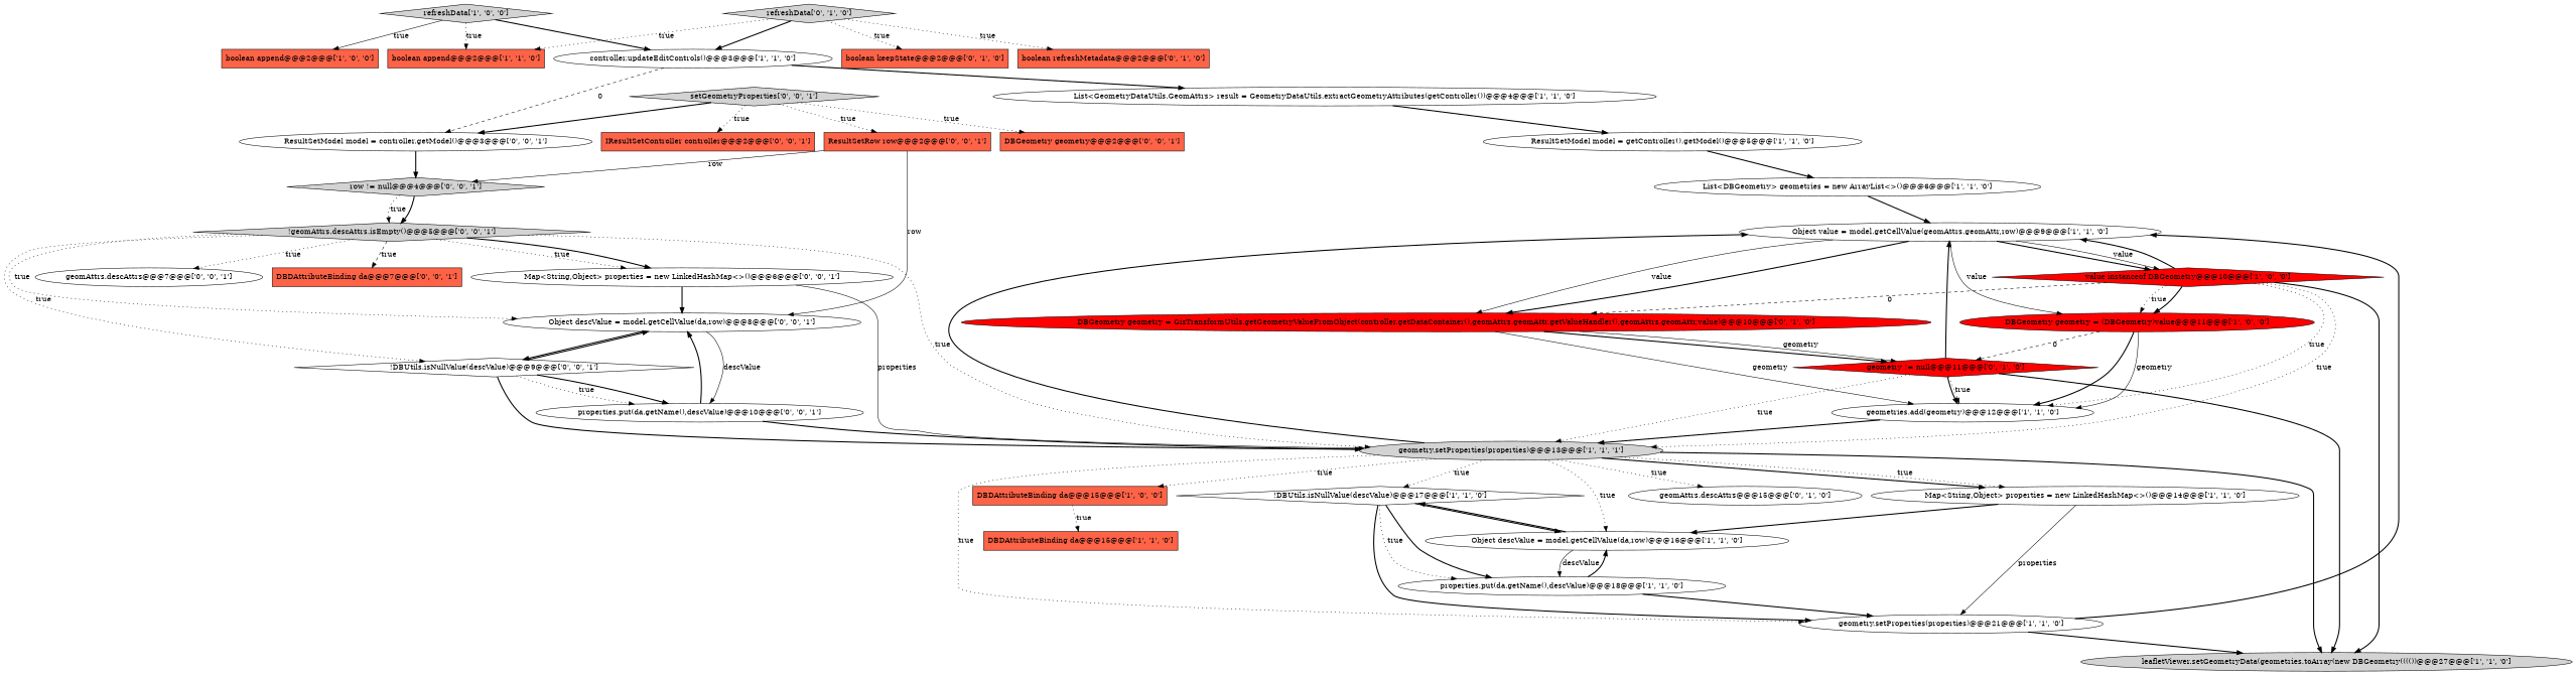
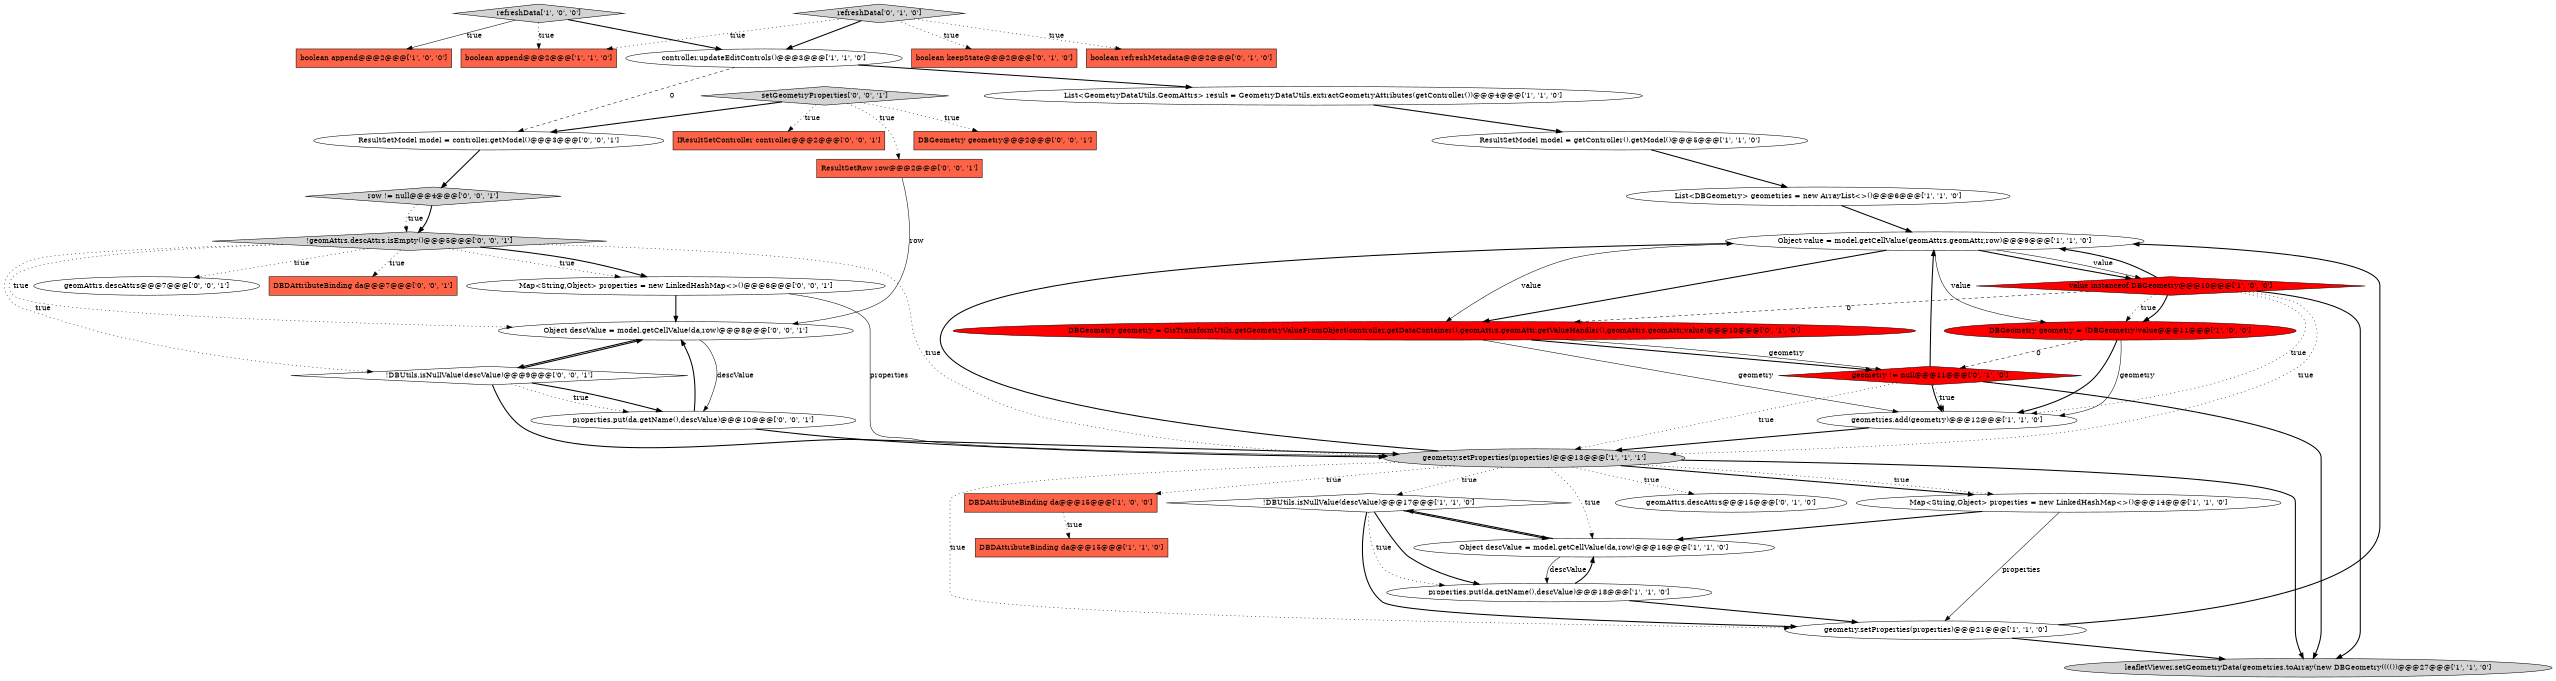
  digraph {
    node [fillcolor=white shape=ellipse style=filled]
    edge [style=bold]
    n1 [label="List<DBGeometry> geometries = new ArrayList<>()@@@6@@@['1', '1', '0']"]
    n2 [label="Object value = model.getCellValue(geomAttrs.geomAttr,row)@@@9@@@['1', '1', '0']"]
    n3 [fillcolor=red label="DBGeometry geometry = GisTransformUtils.getGeometryValueFromObject(controller.getDataContainer(),geomAttrs.geomAttr.getValueHandler(),geomAttrs.geomAttr,value)@@@10@@@['0', '1', '0']"]
    n4 [fillcolor=red label="value instanceof DBGeometry@@@10@@@['1', '0', '0']" shape=diamond]
    n5 [fillcolor=red label="DBGeometry geometry = (DBGeometry)value@@@11@@@['1', '0', '0']"]
    n6 [fillcolor=lightgray label="!geomAttrs.descAttrs.isEmpty()@@@5@@@['0', '0', '1']" shape=diamond]
    n7 [fillcolor=lightgray label="geometry.setProperties(properties)@@@13@@@['1', '1', '1']"]
    n8 [label="Object descValue = model.getCellValue(da,row)@@@8@@@['0', '0', '1']"]
    n9 [label="!DBUtils.isNullValue(descValue)@@@9@@@['0', '0', '1']" shape=diamond]
    n10 [label="geomAttrs.descAttrs@@@7@@@['0', '0', '1']"]
    n11 [label="Map<String,Object> properties = new LinkedHashMap<>()@@@6@@@['0', '0', '1']"]
    n12 [fillcolor=tomato label="DBDAttributeBinding da@@@7@@@['0', '0', '1']" shape=box]
    n13 [fillcolor=lightgray label="leafletViewer.setGeometryData(geometries.toArray(new DBGeometry(((())@@@27@@@['1', '1', '0']"]
    n14 [fillcolor=tomato label="DBDAttributeBinding da@@@15@@@['1', '0', '0']" shape=box]
    n15 [label="!DBUtils.isNullValue(descValue)@@@17@@@['1', '1', '0']" shape=diamond]
    n16 [label="Map<String,Object> properties = new LinkedHashMap<>()@@@14@@@['1', '1', '0']"]
    n17 [label="Object descValue = model.getCellValue(da,row)@@@16@@@['1', '1', '0']"]
    n18 [label="geometry.setProperties(properties)@@@21@@@['1', '1', '0']"]
    n19 [label="geomAttrs.descAttrs@@@15@@@['0', '1', '0']"]
    n20 [label="properties.put(da.getName(),descValue)@@@10@@@['0', '0', '1']"]
    n21 [fillcolor=tomato label="DBDAttributeBinding da@@@15@@@['1', '1', '0']" shape=box]
    n22 [label="properties.put(da.getName(),descValue)@@@18@@@['1', '1', '0']"]
    n23 [label="geometries.add(geometry)@@@12@@@['1', '1', '0']"]
    n24 [fillcolor=red label="geometry != null@@@11@@@['0', '1', '0']" shape=diamond]
    n25 [label="ResultSetModel model = controller.getModel()@@@3@@@['0', '0', '1']"]
    n26 [fillcolor=lightgray label="row != null@@@4@@@['0', '0', '1']" shape=diamond]
    n27 [fillcolor=lightgray label="setGeometryProperties['0', '0', '1']" shape=diamond]
    n28 [fillcolor=tomato label="DBGeometry geometry@@@2@@@['0', '0', '1']" shape=box]
    n29 [fillcolor=tomato label="ResultSetRow row@@@2@@@['0', '0', '1']" shape=box]
    n30 [fillcolor=tomato label="IResultSetController controller@@@2@@@['0', '0', '1']" shape=box]
    n31 [fillcolor=tomato label="boolean refreshMetadata@@@2@@@['0', '1', '0']" shape=box]
    n32 [label="controller.updateEditControls()@@@3@@@['1', '1', '0']"]
    n33 [label="List<GeometryDataUtils.GeomAttrs> result = GeometryDataUtils.extractGeometryAttributes(getController())@@@4@@@['1', '1', '0']"]
    n34 [label="ResultSetModel model = getController().getModel()@@@5@@@['1', '1', '0']"]
    n35 [fillcolor=lightgray label="refreshData['1', '0', '0']" shape=diamond]
    n36 [fillcolor=tomato label="boolean append@@@2@@@['1', '1', '0']" shape=box]
    n37 [fillcolor=tomato label="boolean append@@@2@@@['1', '0', '0']" shape=box]
    n38 [fillcolor=tomato label="boolean keepState@@@2@@@['0', '1', '0']" shape=box]
    n39 [fillcolor=lightgray label="refreshData['0', '1', '0']" shape=diamond]
    n1 -> n2
    n2 -> n3 [label=value style=solid]
    n2 -> n3
    n2 -> n4
    n2 -> n4 [label=value style=solid]
    n2 -> n5 [label=value style=solid]
    n3 -> n23 [label=geometry style=solid]
    n3 -> n24
    n3 -> n24 [label=geometry style=solid]
    n4 -> n2
    n4 -> n3 [label=0 style=dashed]
    n4 -> n5 [label=true style=dotted]
    n4 -> n5
    n4 -> n7 [label=true style=dotted]
    n4 -> n13
    n4 -> n23 [label=true style=dotted]
    n5 -> n23 [label=geometry style=solid]
    n5 -> n23
    n5 -> n24 [label=0 style=dashed]
    n6 -> n7 [label=true style=dotted]
    n6 -> n8 [label=true style=dotted]
    n6 -> n9 [label=true style=dotted]
    n6 -> n10 [label=true style=dotted]
    n6 -> n11 [label=true style=dotted]
    n6 -> n11
-   n6 -> n12 [label=true style=dashed]
+   n6 -> n12 [label=true style=dotted]
    n7 -> n2
    n7 -> n13
    n7 -> n14 [label=true style=dotted]
    n7 -> n15 [label=true style=dotted]
    n7 -> n16
    n7 -> n16 [label=true style=dotted]
    n7 -> n17 [label=true style=dotted]
    n7 -> n18 [label=true style=dotted]
    n7 -> n19 [label=true style=dotted]
    n8 -> n9
    n8 -> n20 [label=descValue style=solid]
    n9 -> n7
    n9 -> n8
    n9 -> n20
    n9 -> n20 [label=true style=dotted]
    n11 -> n7 [label=properties style=solid]
    n11 -> n8
    n14 -> n21 [label=true style=dotted]
    n15 -> n17
    n15 -> n18
    n15 -> n22 [label=true style=dotted]
    n15 -> n22
    n16 -> n17
    n16 -> n18 [label=properties style=solid]
    n17 -> n15
    n17 -> n22 [label=descValue style=solid]
    n18 -> n2
    n18 -> n13
    n20 -> n7
    n20 -> n8
    n22 -> n17
    n22 -> n18
    n23 -> n7
    n24 -> n2
    n24 -> n7 [label=true style=dotted]
    n24 -> n13
    n24 -> n23
    n24 -> n23 [label=true style=dotted]
    n25 -> n26
    n26 -> n6
    n26 -> n6 [label=true style=dotted]
    n27 -> n25
    n27 -> n28 [label=true style=dotted]
    n27 -> n29 [label=true style=dotted]
    n27 -> n30 [label=true style=dotted]
    n29 -> n8 [label=row style=solid]
-   n29 -> n26 [label=row style=solid]
    n32 -> n25 [label=0 style=dashed]
    n32 -> n33
    n33 -> n34
    n34 -> n1
    n35 -> n32
    n35 -> n36 [label=true style=dotted]
    n35 -> n37 [label=true style=solid]
    n39 -> n31 [label=true style=dotted]
    n39 -> n32
    n39 -> n36 [label=true style=dotted]
    n39 -> n38 [label=true style=dotted]
  }
